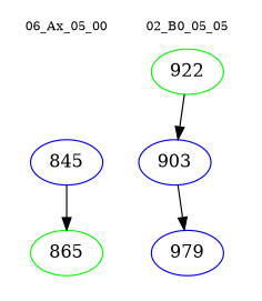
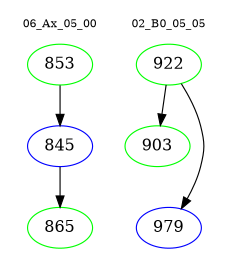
  digraph {
    node [color=green]
    edge [color=black]
+   n1 [label=853]
    n2 [color=blue label=845]
    n3 [label=865]
    n4 [label=922]
-   n5 [color=blue label=903]
+   n5 [label=903]
    n6 [color=blue label=979]
    subgraph cluster_1 {
      color=white
      fontsize=10
      label="06_Ax_05_00"
+     n1
      n2
      n3
    }
    subgraph cluster_2 {
      color=white
      fontsize=10
      label="02_B0_05_05"
      n4
      n5
      n6
    }
+   n1 -> n2
    n2 -> n3
    n4 -> n5
-   n5 -> n6
+   n4 -> n6
  }
